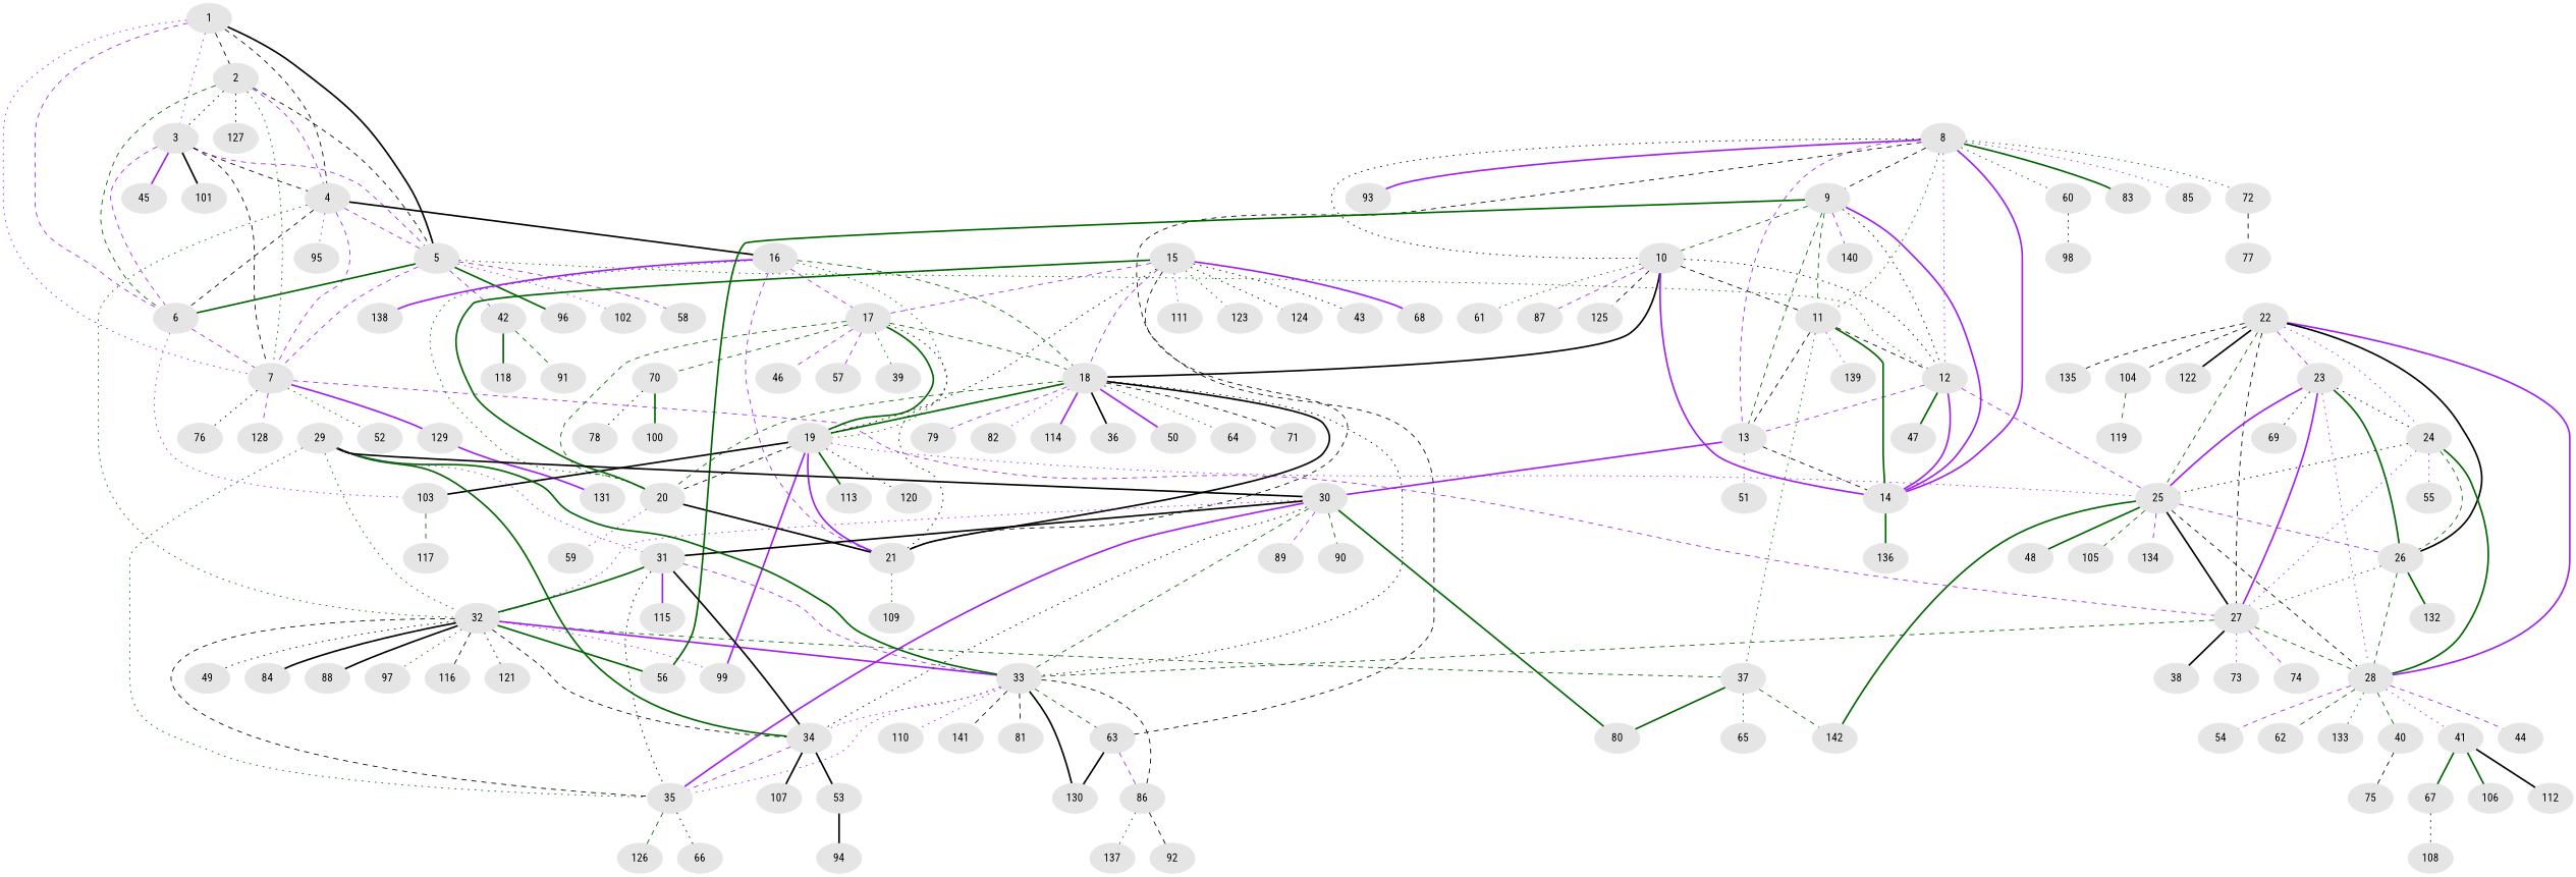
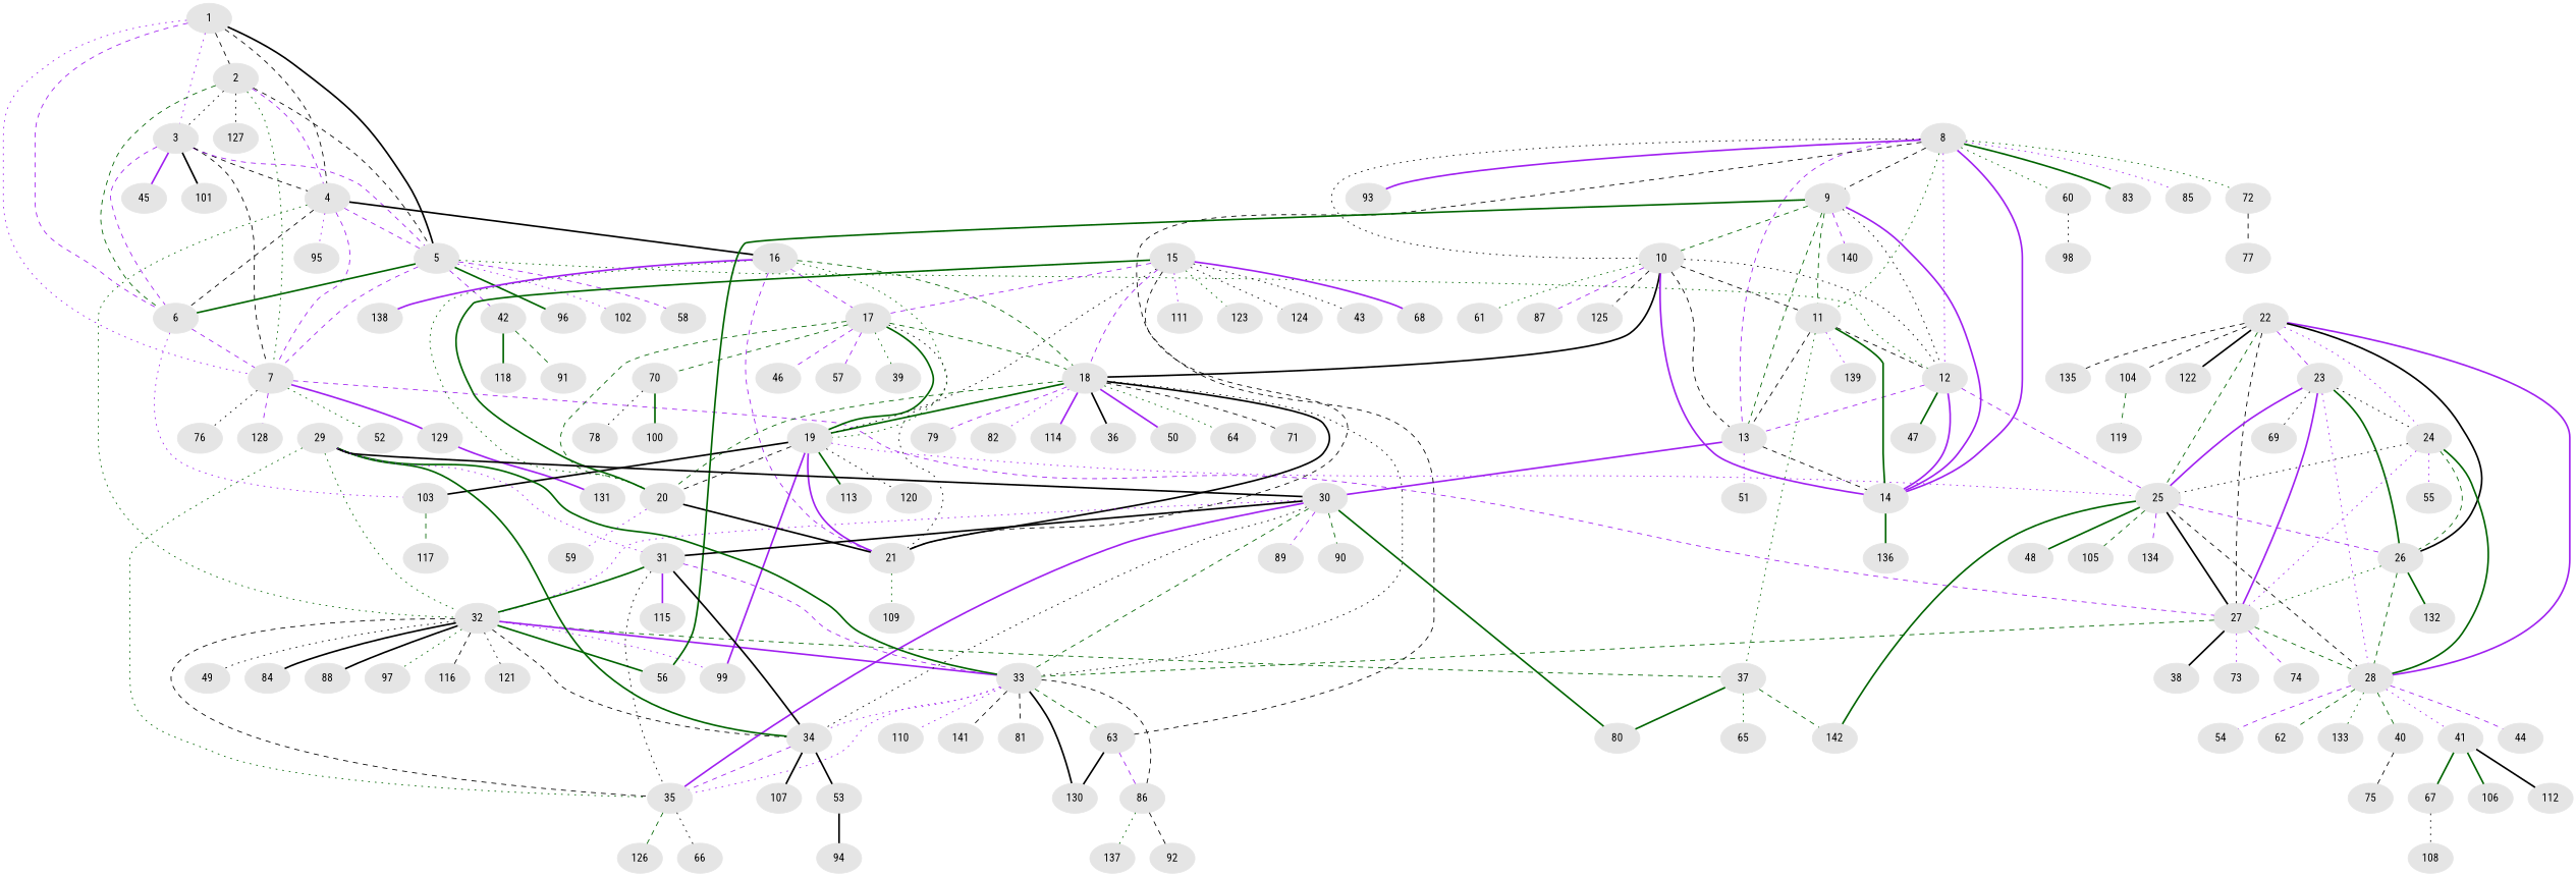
  graph {
    fontname="Roboto Condensed"
    node [color=gray90 fontname="Roboto Condensed" style=filled]
    edge [color=purple fontname="Roboto Condensed" style=dashed]
    1
    2
    3
    4
    5
    6
    7
    127
    45
    101
    16
    32
    95
    12
    42
    58
    96
    102
    103
    27
    52
    76
    128
    129
    18
    17
    19
    20
    21
    138
    56
    37
    33
    99
    34
    35
    49
    84
    88
    97
    116
    121
    13
    14
    25
    47
    91
    118
    117
    28
    38
    73
    74
    131
    8
    9
    10
    11
    60
    63
    72
    83
    85
    93
    140
    61
    87
    125
    139
    30
    51
    136
    98
    86
    130
    77
    36
    50
    64
    71
    79
    82
    114
    142
    80
    65
    26
    48
    105
    134
    31
    89
    90
    15
    43
    68
    111
    123
    124
    39
    46
    57
    70
    113
    120
    59
    109
    78
    100
    81
    110
    141
    22
    23
    24
    104
    122
    135
    69
    55
    132
    40
    41
    44
    54
    62
    133
    119
    75
    67
    106
    112
    29
    115
    53
    107
    66
    126
    92
    137
    94
    108
    1 -- 2 [color=black]
    1 -- 3 [style=dotted]
    1 -- 4 [color=black]
    1 -- 5 [color=black style=bold]
    1 -- 6
    1 -- 7 [style=dotted]
    2 -- 3 [color=black style=dotted]
    2 -- 4
    2 -- 5 [color=black]
    2 -- 6 [color=darkgreen]
    2 -- 7 [color=darkgreen style=dotted]
    2 -- 127 [color=black style=dotted]
    3 -- 4 [color=black]
    3 -- 5
    3 -- 6
    3 -- 7 [color=black]
    3 -- 45 [style=bold]
    3 -- 101 [color=black style=bold]
    4 -- 5
    4 -- 6 [color=black]
    4 -- 7
    4 -- 16 [color=black style=bold]
    4 -- 32 [color=darkgreen style=dotted]
    4 -- 95 [style=dotted]
    5 -- 6 [color=darkgreen style=bold]
    5 -- 7
    5 -- 12 [color=darkgreen style=dotted]
    5 -- 42
    5 -- 58
    5 -- 96 [color=darkgreen style=bold]
    5 -- 102 [style=dotted]
    6 -- 7
    6 -- 103 [style=dotted]
    7 -- 27
    7 -- 52 [color=darkgreen style=dotted]
    7 -- 76 [color=black style=dotted]
    7 -- 128
    7 -- 129 [style=bold]
    16 -- 18 [color=darkgreen]
    16 -- 17
    16 -- 19 [color=darkgreen style=dotted]
    16 -- 20 [color=darkgreen style=dotted]
    16 -- 21
    16 -- 138 [style=bold]
    32 -- 56 [color=darkgreen style=bold]
    32 -- 37 [color=darkgreen]
    32 -- 33 [style=bold]
    32 -- 99 [style=dotted]
    32 -- 34 [color=black]
    32 -- 35 [color=black]
    32 -- 49 [color=black style=dotted]
    32 -- 84 [color=black style=bold]
    32 -- 88 [color=black style=bold]
    32 -- 97 [color=darkgreen style=dotted]
    32 -- 116 [color=black]
    32 -- 121 [color=black style=dotted]
    12 -- 13
    12 -- 14 [style=bold]
    12 -- 25
    12 -- 47 [color=darkgreen style=bold]
    42 -- 91 [color=darkgreen]
    42 -- 118 [color=darkgreen style=bold]
    103 -- 117 [color=darkgreen]
    27 -- 33 [color=darkgreen]
    27 -- 28 [color=darkgreen]
    27 -- 38 [color=black style=bold]
    27 -- 73 [style=dotted]
    27 -- 74
    129 -- 131 [style=bold]
    18 -- 19 [color=darkgreen style=bold]
    18 -- 20 [color=darkgreen]
    18 -- 21 [color=black style=bold]
    18 -- 33 [color=black style=dotted]
    18 -- 36 [color=black style=bold]
    18 -- 50 [style=bold]
    18 -- 64 [color=darkgreen style=dotted]
    18 -- 71 [color=black]
    18 -- 79
    18 -- 82 [style=dotted]
    18 -- 114 [style=bold]
    17 -- 18 [color=darkgreen]
    17 -- 19 [color=darkgreen style=bold]
    17 -- 20 [color=darkgreen]
    17 -- 21 [color=black style=dotted]
    17 -- 39 [color=darkgreen style=dotted]
    17 -- 46
    17 -- 57
    17 -- 70 [color=darkgreen]
    19 -- 103 [color=black style=bold]
    19 -- 20 [color=black]
    19 -- 21 [style=bold]
    19 -- 99 [style=bold]
    19 -- 25 [style=dotted]
    19 -- 113 [color=darkgreen style=bold]
    19 -- 120 [color=black style=dotted]
    20 -- 21 [color=black style=bold]
    20 -- 59 [style=dotted]
    21 -- 109 [color=darkgreen style=dotted]
    37 -- 142 [color=darkgreen]
    37 -- 80 [color=darkgreen style=bold]
    37 -- 65 [color=darkgreen style=dotted]
    33 -- 34 [style=dotted]
    33 -- 35 [style=dotted]
    33 -- 63 [color=darkgreen]
    33 -- 86 [color=black]
    33 -- 130 [color=black style=bold]
    33 -- 81 [color=black]
    33 -- 110 [style=dotted]
    33 -- 141 [color=black]
    34 -- 35
    34 -- 53 [color=black style=bold]
    34 -- 107 [color=black style=bold]
    35 -- 66 [color=black style=dotted]
    35 -- 126 [color=darkgreen]
    13 -- 14 [color=black]
    13 -- 30 [style=bold]
    13 -- 51 [style=dotted]
    14 -- 136 [color=darkgreen style=bold]
    25 -- 27 [color=black style=bold]
    25 -- 28 [color=black]
    25 -- 142 [color=darkgreen style=bold]
    25 -- 26
    25 -- 48 [color=darkgreen style=bold]
    25 -- 105 [color=darkgreen]
    25 -- 134
    28 -- 40 [color=darkgreen]
    28 -- 41 [style=dotted]
    28 -- 44
    28 -- 54
    28 -- 62 [color=darkgreen]
    28 -- 133 [color=darkgreen style=dotted]
    8 -- 12 [style=dotted]
    8 -- 13
    8 -- 14 [style=bold]
    8 -- 9 [color=black]
    8 -- 10 [color=black style=dotted]
    8 -- 11 [color=darkgreen style=dotted]
    8 -- 60 [color=darkgreen style=dotted]
    8 -- 63 [color=black]
    8 -- 72 [color=darkgreen style=dotted]
    8 -- 83 [color=darkgreen style=bold]
    8 -- 85 [style=dotted]
    8 -- 93 [style=bold]
    9 -- 12 [color=black style=dotted]
    9 -- 56 [color=darkgreen style=bold]
    9 -- 13 [color=darkgreen]
    9 -- 14 [style=bold]
    9 -- 10 [color=darkgreen]
    9 -- 11 [color=darkgreen]
    9 -- 140
    10 -- 12 [color=black style=dotted]
    10 -- 18 [color=black style=bold]
+   10 -- 13 [color=black]
    10 -- 14 [style=bold]
    10 -- 11 [color=black]
    10 -- 61 [color=darkgreen style=dotted]
    10 -- 87
    10 -- 125 [color=black]
    11 -- 12 [color=black]
    11 -- 37 [color=darkgreen style=dotted]
    11 -- 13 [color=black]
    11 -- 14 [color=darkgreen style=bold]
    11 -- 139 [style=dotted]
    60 -- 98 [color=black style=dotted]
    63 -- 86
    63 -- 130 [color=black style=bold]
    72 -- 77 [color=black]
    30 -- 32 [style=dotted]
    30 -- 33 [color=darkgreen]
    30 -- 34 [color=black style=dotted]
    30 -- 35 [style=bold]
    30 -- 80 [color=darkgreen style=bold]
    30 -- 31 [color=black style=bold]
    30 -- 89
    30 -- 90 [color=darkgreen]
    86 -- 92 [color=black]
    86 -- 137 [color=darkgreen style=dotted]
    26 -- 27 [color=darkgreen style=dotted]
    26 -- 28 [color=darkgreen]
    26 -- 132 [color=darkgreen style=bold]
    31 -- 32 [color=darkgreen style=bold]
    31 -- 33
    31 -- 34 [color=black style=bold]
    31 -- 35 [color=black style=dotted]
    31 -- 115 [style=bold]
    15 -- 18
    15 -- 17
    15 -- 19 [color=black style=dotted]
    15 -- 20 [color=darkgreen style=bold]
    15 -- 21 [color=black]
    15 -- 43 [color=black style=dotted]
    15 -- 68 [style=bold]
    15 -- 111 [style=dotted]
    15 -- 123 [color=darkgreen style=dotted]
    15 -- 124 [color=black style=dotted]
    70 -- 78 [color=black style=dotted]
    70 -- 100 [color=darkgreen style=bold]
    22 -- 27 [color=black]
    22 -- 25 [color=darkgreen]
    22 -- 28 [style=bold]
    22 -- 26 [color=black style=bold]
    22 -- 23
    22 -- 24 [style=dotted]
    22 -- 104 [color=black]
    22 -- 122 [color=black style=bold]
    22 -- 135 [color=black]
    23 -- 27 [style=bold]
    23 -- 25 [style=bold]
    23 -- 28 [style=dotted]
    23 -- 26 [color=darkgreen style=bold]
    23 -- 24 [color=black style=dotted]
    23 -- 69 [color=black style=dotted]
    24 -- 27 [style=dotted]
    24 -- 25 [color=black style=dotted]
    24 -- 28 [color=darkgreen style=bold]
    24 -- 26 [color=darkgreen]
    24 -- 55 [style=dotted]
    104 -- 119 [color=darkgreen]
    40 -- 75 [color=black]
    41 -- 67 [color=darkgreen style=bold]
    41 -- 106 [color=darkgreen style=bold]
    41 -- 112 [color=black style=bold]
    67 -- 108 [color=black style=dotted]
    29 -- 32 [color=darkgreen style=dotted]
    29 -- 33 [color=darkgreen style=bold]
    29 -- 34 [color=darkgreen style=bold]
    29 -- 35 [color=darkgreen style=dotted]
    29 -- 30 [color=black style=bold]
    29 -- 31 [style=dotted]
    53 -- 94 [color=black style=bold]
  }
